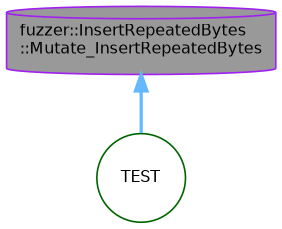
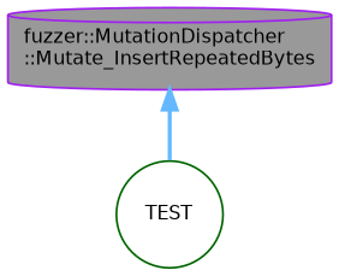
  digraph {
    rankdir=TB
    node [fontname=Helvetica fontsize=10 style=filled]
-   n1 [color=purple fillcolor=grey60 fontcolor=black height=0.2 label="fuzzer::InsertRepeatedBytes\l::Mutate_InsertRepeatedBytes" shape=cylinder width=0.4]
+   n1 [color=purple fillcolor=grey60 fontcolor=black height=0.2 label="fuzzer::MutationDispatcher\l::Mutate_InsertRepeatedBytes" shape=cylinder width=0.4]
    n2 [color=darkgreen fillcolor=white height=0.2 label=TEST shape=circle width=0.4]
    n1 -> n2 [color=steelblue1 dir=back fontname=Helvetica fontsize=10 labelfontname=Helvetica labelfontsize=10 style=bold]
  }
